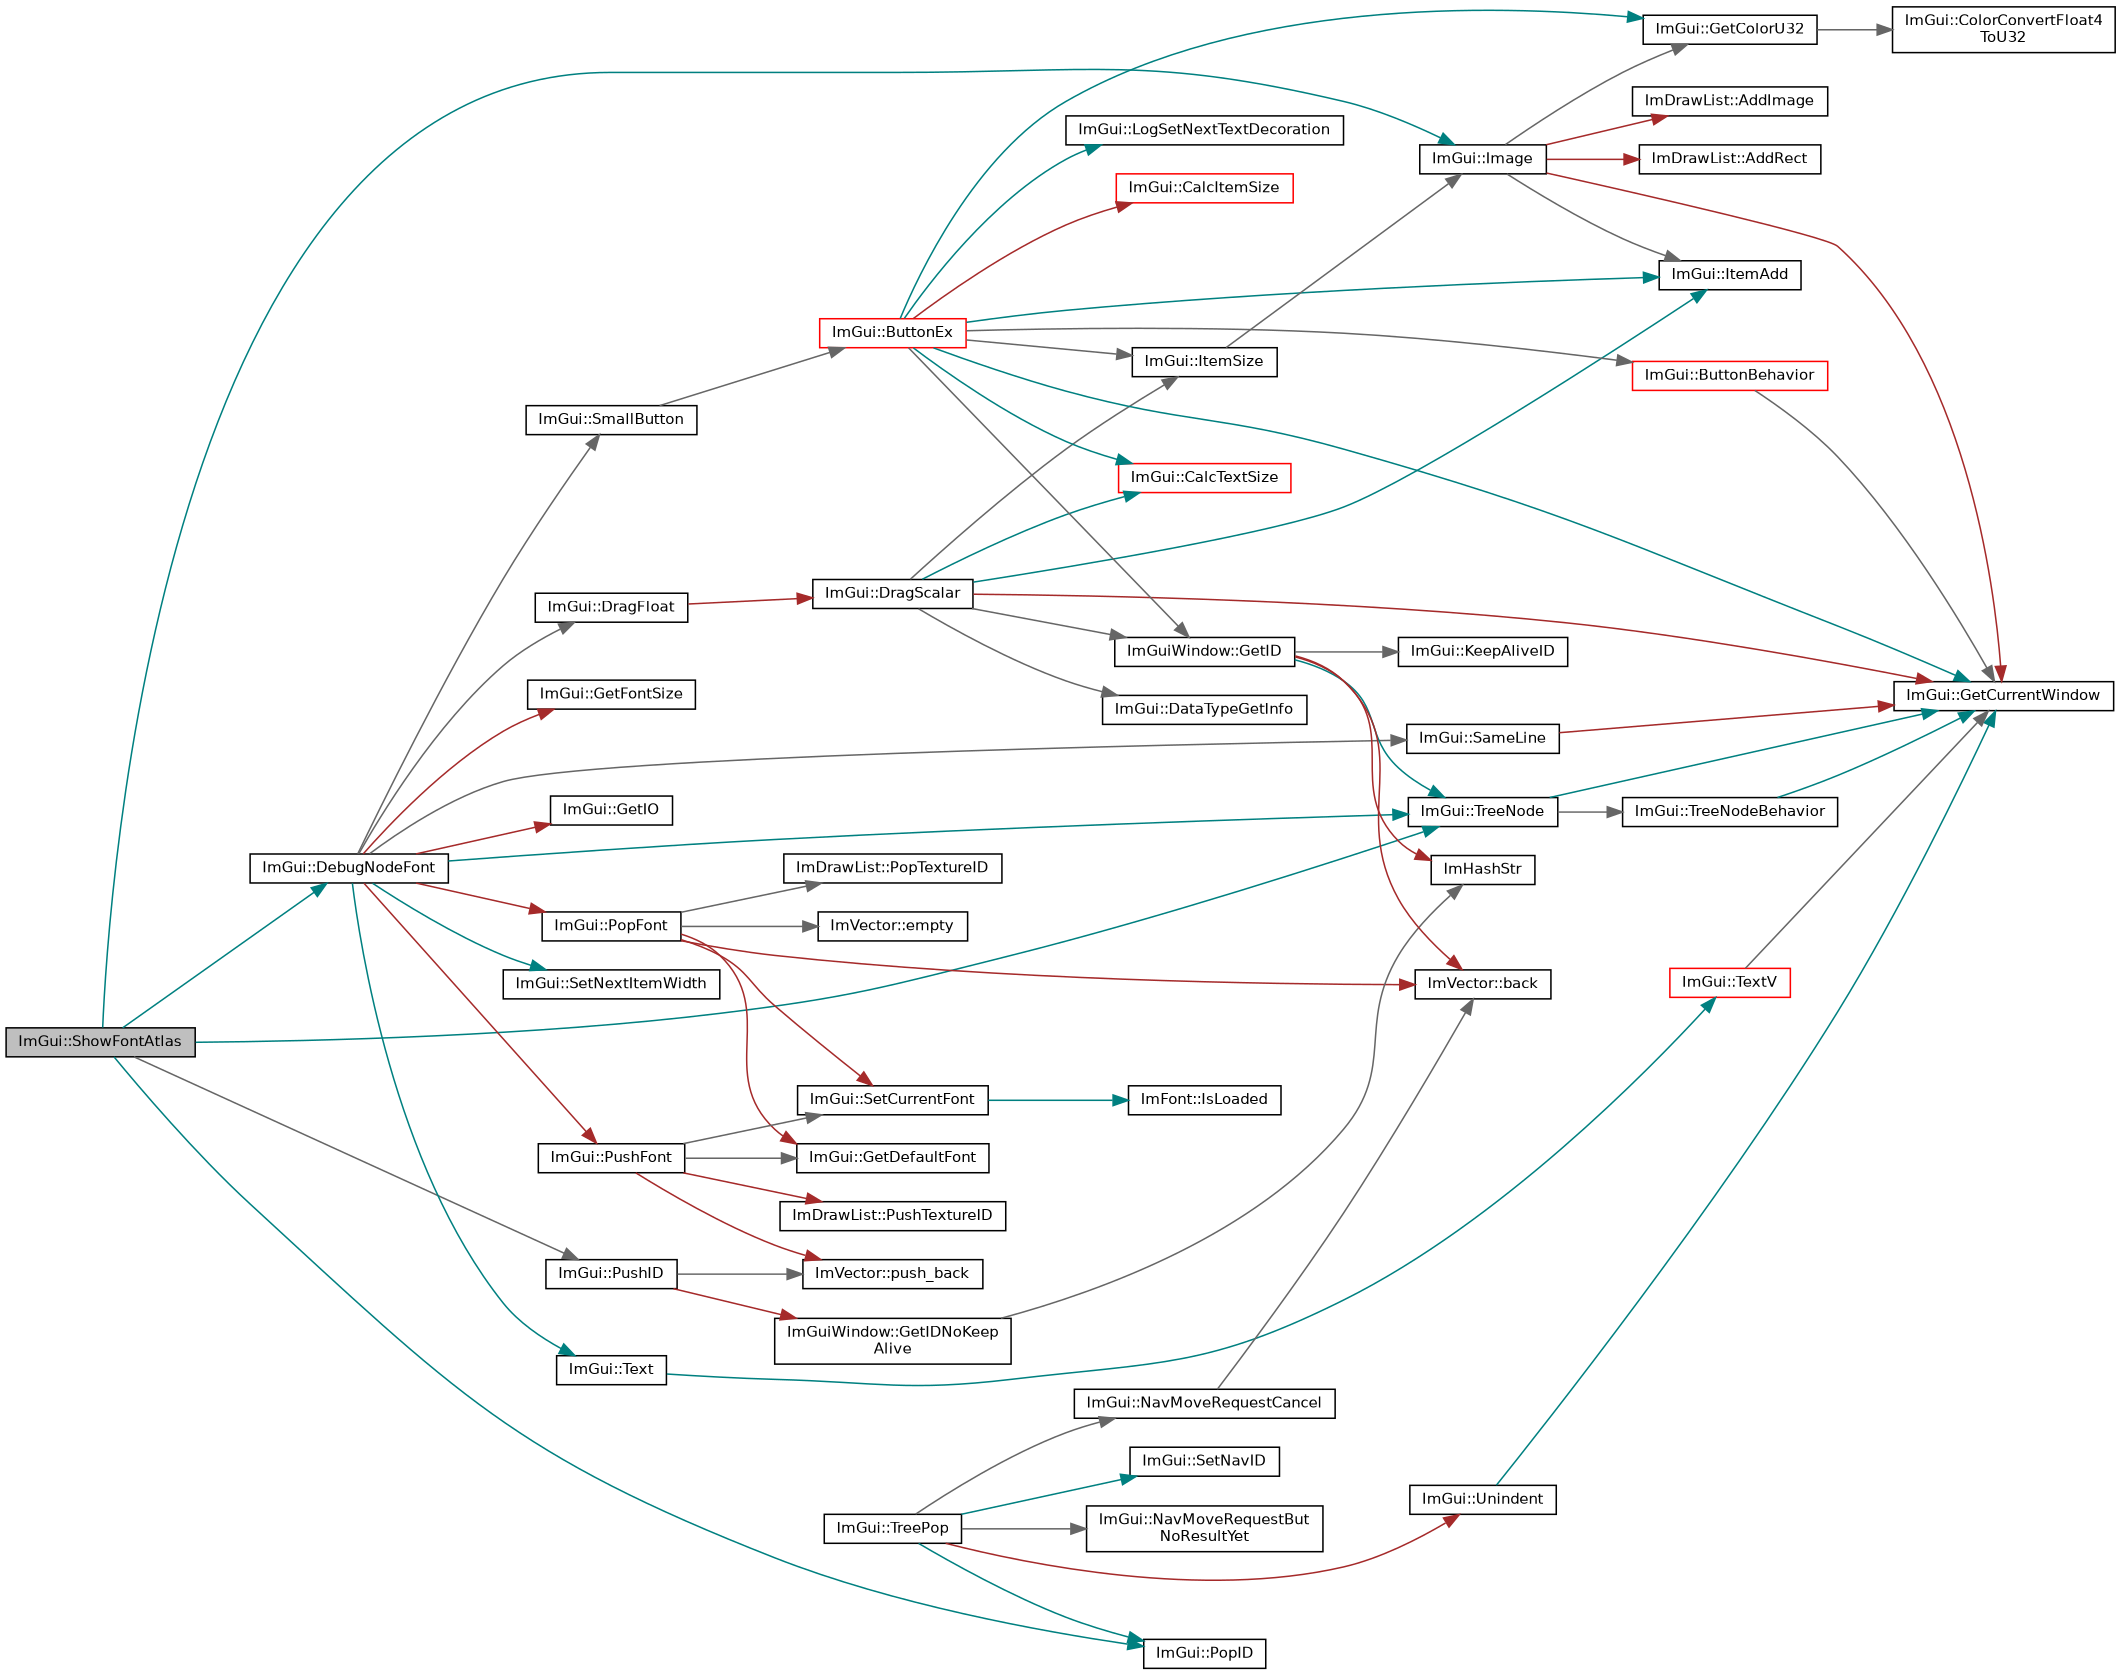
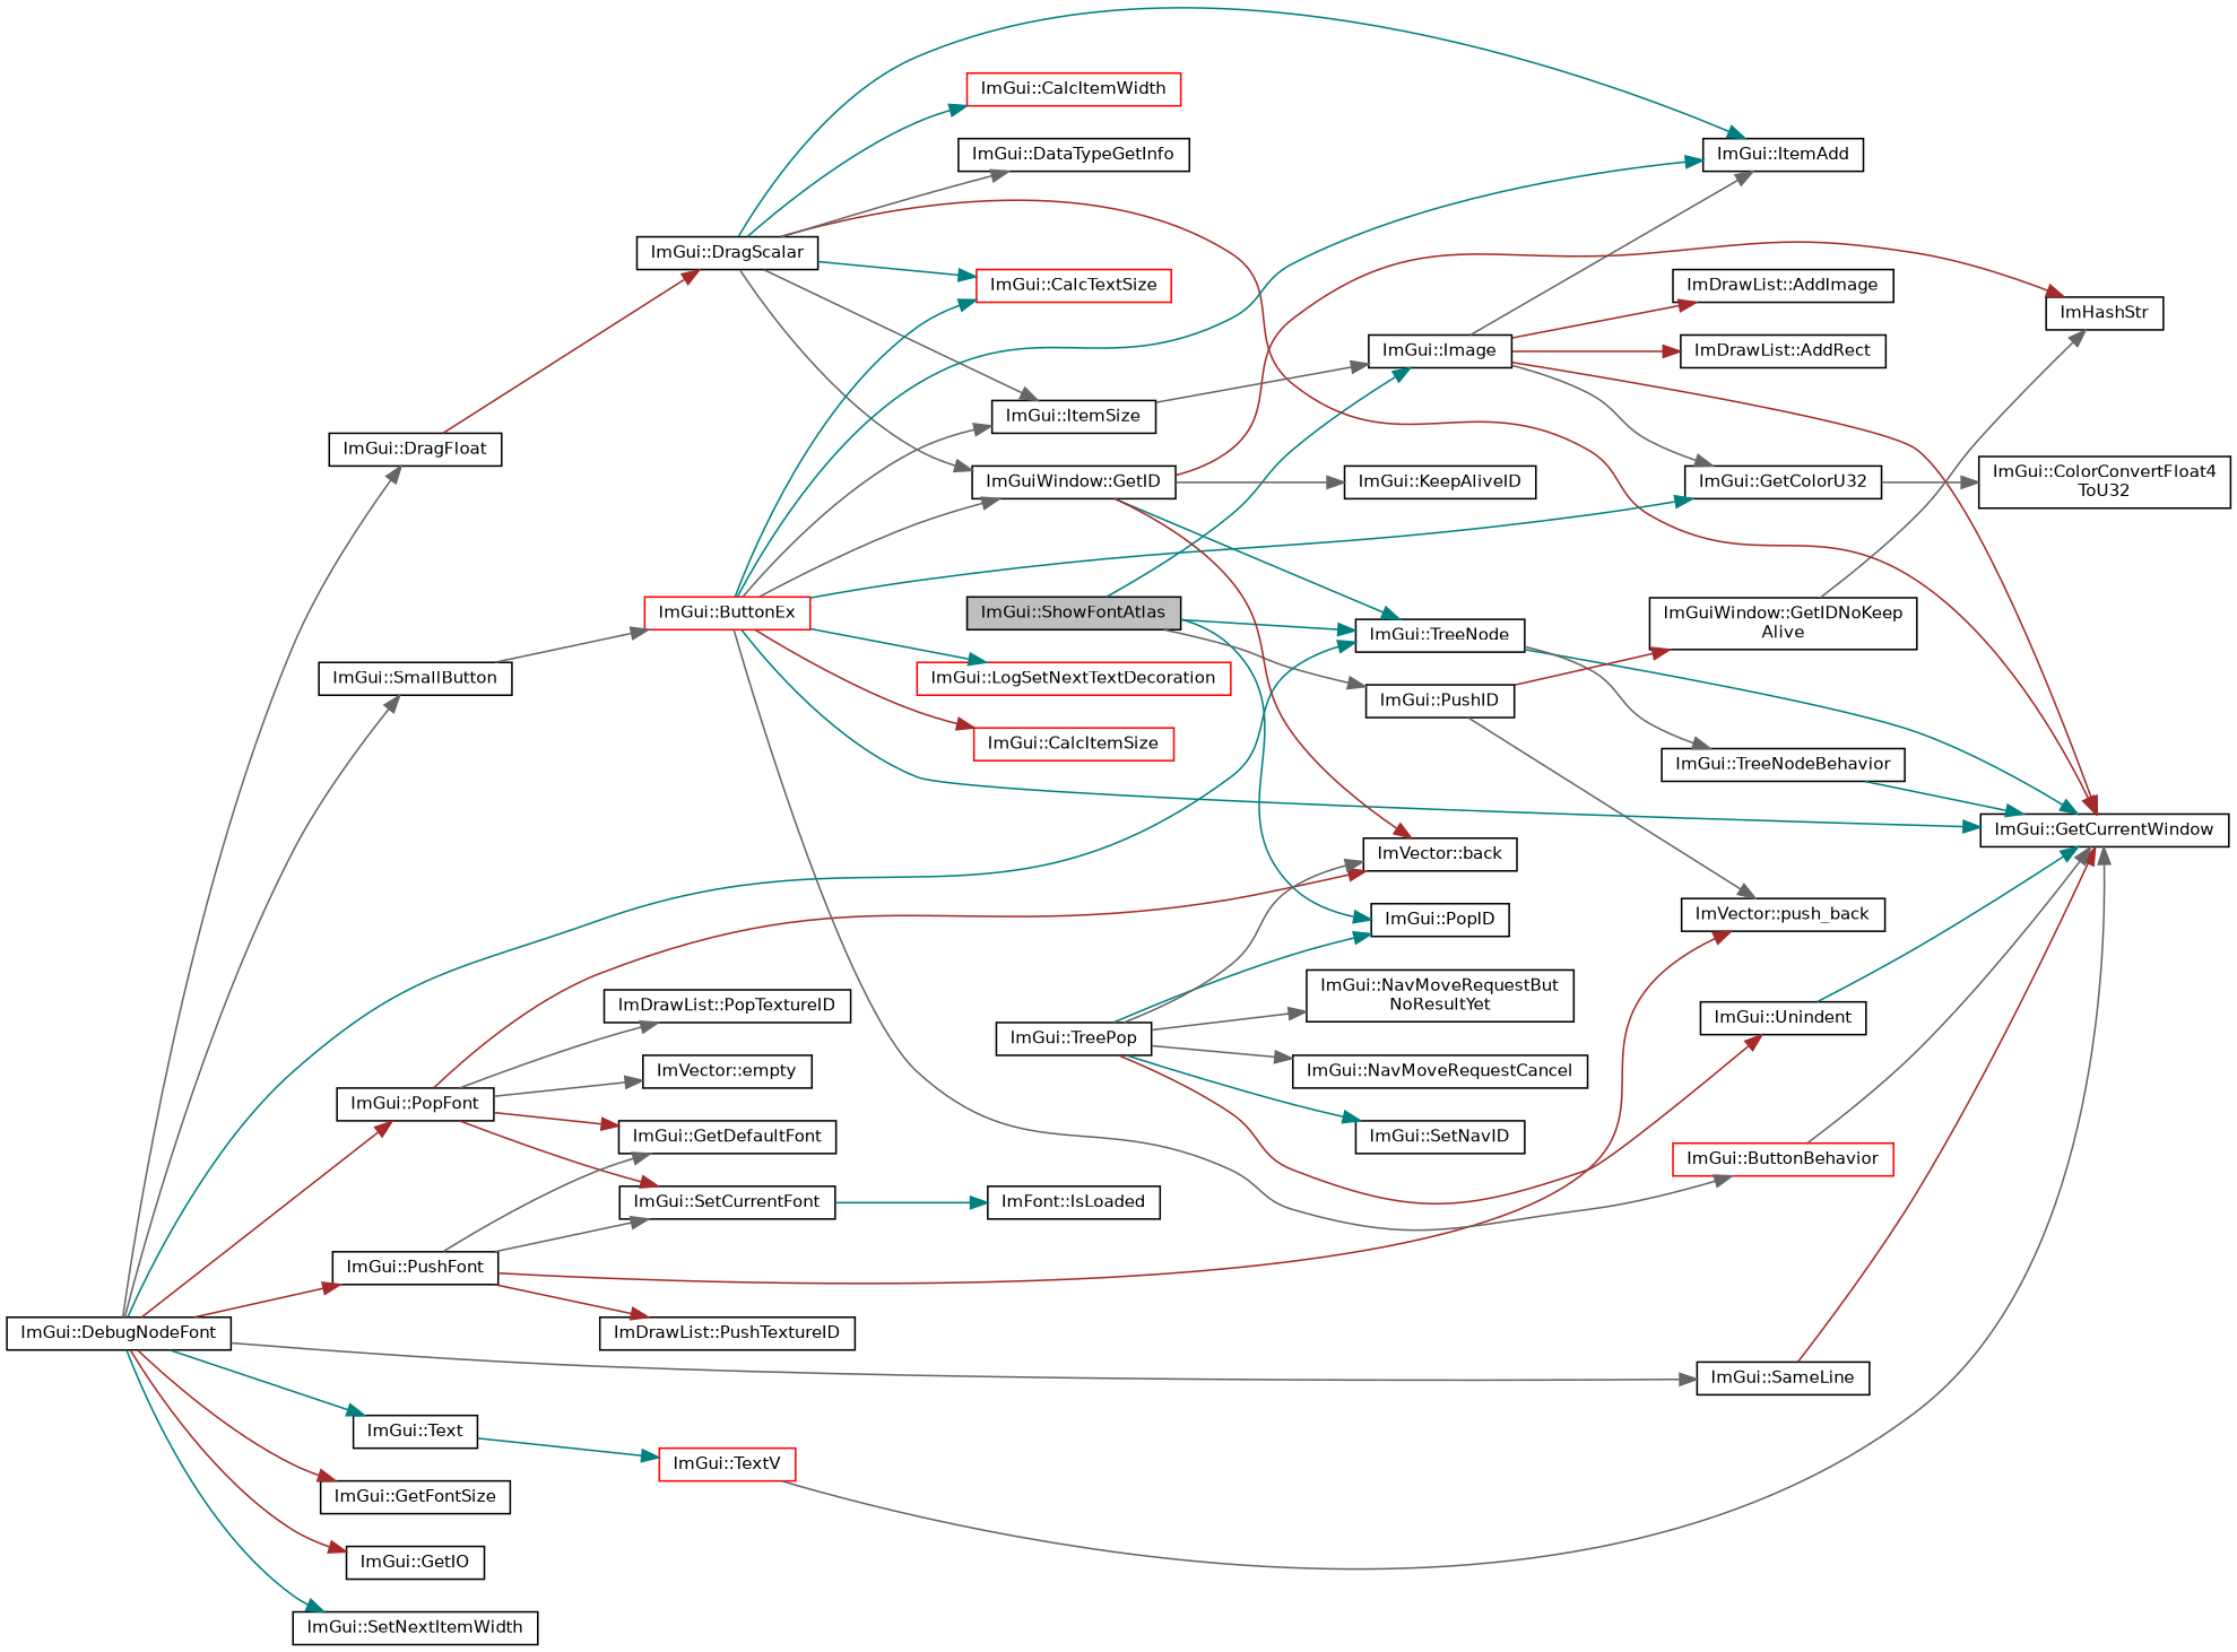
  digraph {
    fontname="DejaVu Sans"
    rankdir=LR
    node [color=black fillcolor=white fontname="DejaVu Sans" fontsize=10 shape=record style=filled]
    edge [color=gray40 fontname="DejaVu Sans" fontsize=10 labelfontname=Helvetica labelfontsize=10 style=solid]
    n1 [fillcolor=grey75 fontcolor=black height=0.2 label="ImGui::ShowFontAtlas" width=0.4]
    n2 [height=0.2 label="ImGui::DebugNodeFont" width=0.4]
    n3 [height=0.2 label="ImGui::TreeNode" width=0.4]
    n4 [height=0.2 label="ImGui::Image" width=0.4]
    n5 [height=0.2 label="ImGui::PopID" width=0.4]
    n6 [height=0.2 label="ImGui::PushID" width=0.4]
    n7 [height=0.2 label="ImGui::DragFloat" width=0.4]
    n8 [height=0.2 label="ImGui::GetFontSize" width=0.4]
    n9 [height=0.2 label="ImGui::GetIO" width=0.4]
    n10 [height=0.2 label="ImGui::PopFont" width=0.4]
    n11 [height=0.2 label="ImGui::PushFont" width=0.4]
    n12 [height=0.2 label="ImGui::SameLine" width=0.4]
    n13 [height=0.2 label="ImGui::SetNextItemWidth" width=0.4]
    n14 [height=0.2 label="ImGui::SmallButton" width=0.4]
    n15 [height=0.2 label="ImGui::Text" width=0.4]
    n16 [height=0.2 label="ImGui::GetCurrentWindow" width=0.4]
    n17 [height=0.2 label="ImGui::TreeNodeBehavior" width=0.4]
    n18 [height=0.2 label="ImGui::ItemAdd" width=0.4]
    n19 [height=0.2 label="ImGui::GetColorU32" width=0.4]
    n20 [height=0.2 label="ImDrawList::AddImage" width=0.4]
    n21 [height=0.2 label="ImDrawList::AddRect" width=0.4]
    n22 [height=0.2 label="ImVector::push_back" width=0.4]
    n23 [height=0.2 label="ImGuiWindow::GetIDNoKeep\lAlive" width=0.4]
    n24 [height=0.2 label="ImGui::TreePop" width=0.4]
    n25 [height=0.2 label="ImVector::back" width=0.4]
    n26 [height=0.2 label="ImGui::NavMoveRequestBut\lNoResultYet" width=0.4]
    n27 [height=0.2 label="ImGui::NavMoveRequestCancel" width=0.4]
    n28 [height=0.2 label="ImGui::SetNavID" width=0.4]
    n29 [height=0.2 label="ImGui::Unindent" width=0.4]
    n30 [height=0.2 label="ImGui::DragScalar" width=0.4]
    n31 [height=0.2 label="ImVector::empty" width=0.4]
    n32 [height=0.2 label="ImGui::GetDefaultFont" width=0.4]
    n33 [height=0.2 label="ImDrawList::PopTextureID" width=0.4]
    n34 [height=0.2 label="ImGui::SetCurrentFont" width=0.4]
    n35 [height=0.2 label="ImDrawList::PushTextureID" width=0.4]
    n36 [color=red height=0.2 label="ImGui::ButtonEx" width=0.4]
    n37 [color=red height=0.2 label="ImGui::TextV" width=0.4]
+   n38 [color=red height=0.2 label="ImGui::CalcItemWidth" width=0.4]
    n39 [color=red height=0.2 label="ImGui::CalcTextSize" width=0.4]
    n40 [height=0.2 label="ImGui::DataTypeGetInfo" width=0.4]
    n41 [height=0.2 label="ImGuiWindow::GetID" width=0.4]
    n42 [height=0.2 label="ImGui::ItemSize" width=0.4]
    n43 [height=0.2 label=ImHashStr width=0.4]
    n44 [height=0.2 label="ImGui::KeepAliveID" width=0.4]
    n45 [height=0.2 label="ImFont::IsLoaded" width=0.4]
    n46 [color=red height=0.2 label="ImGui::ButtonBehavior" width=0.4]
    n47 [color=red height=0.2 label="ImGui::CalcItemSize" width=0.4]
-   n48 [height=0.2 label="ImGui::LogSetNextTextDecoration" width=0.4]
+   n48 [color=red height=0.2 label="ImGui::LogSetNextTextDecoration" width=0.4]
    n49 [height=0.2 label="ImGui::ColorConvertFloat4\lToU32" width=0.4]
-   n1 -> n2 [color=teal]
    n1 -> n3 [color=teal]
    n1 -> n4 [color=teal]
    n1 -> n5 [color=teal]
    n1 -> n6
    n2 -> n3 [color=teal]
    n2 -> n7
    n2 -> n8 [color=brown]
    n2 -> n9 [color=brown]
    n2 -> n10 [color=brown]
    n2 -> n11 [color=brown]
    n2 -> n12
    n2 -> n13 [color=teal]
    n2 -> n14
    n2 -> n15 [color=teal]
    n3 -> n16 [color=teal]
    n3 -> n17
    n4 -> n16 [color=brown]
    n4 -> n18
    n4 -> n19
    n4 -> n20 [color=brown]
    n4 -> n21 [color=brown]
    n6 -> n22
    n6 -> n23 [color=brown]
    n7 -> n30 [color=brown]
    n10 -> n25 [color=brown]
    n10 -> n31
    n10 -> n32 [color=brown]
    n10 -> n33
    n10 -> n34 [color=brown]
    n11 -> n22 [color=brown]
    n11 -> n32
    n11 -> n34
    n11 -> n35 [color=brown]
    n12 -> n16 [color=brown]
    n14 -> n36
    n15 -> n37 [color=teal]
    n17 -> n16 [color=teal]
    n19 -> n49
    n23 -> n43
    n24 -> n5 [color=teal]
-   n27 -> n25
+   n24 -> n25
    n24 -> n26
    n24 -> n27
    n24 -> n28 [color=teal]
    n24 -> n29 [color=brown]
    n29 -> n16 [color=teal]
    n30 -> n16 [color=brown]
    n30 -> n18 [color=teal]
+   n30 -> n38 [color=teal]
    n30 -> n39 [color=teal]
    n30 -> n40
    n30 -> n41
    n30 -> n42
    n34 -> n45 [color=teal]
    n36 -> n16 [color=teal]
    n36 -> n18 [color=teal]
    n36 -> n19 [color=teal]
    n36 -> n39 [color=teal]
    n36 -> n41
    n36 -> n42
    n36 -> n46
    n36 -> n47 [color=brown]
    n36 -> n48 [color=teal]
    n37 -> n16
    n41 -> n3 [color=teal]
    n41 -> n25 [color=brown]
    n41 -> n43 [color=brown]
    n41 -> n44
    n42 -> n4
    n46 -> n16
  }
